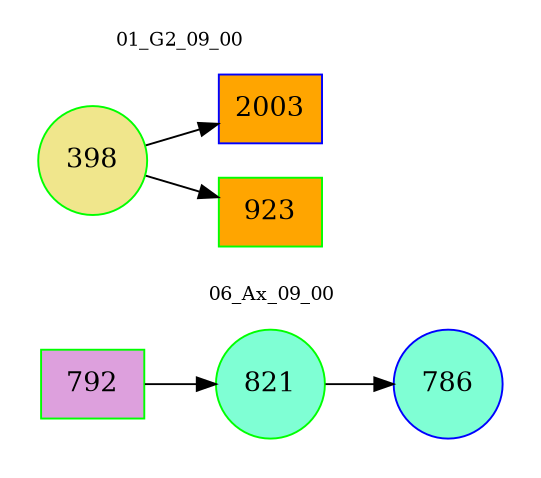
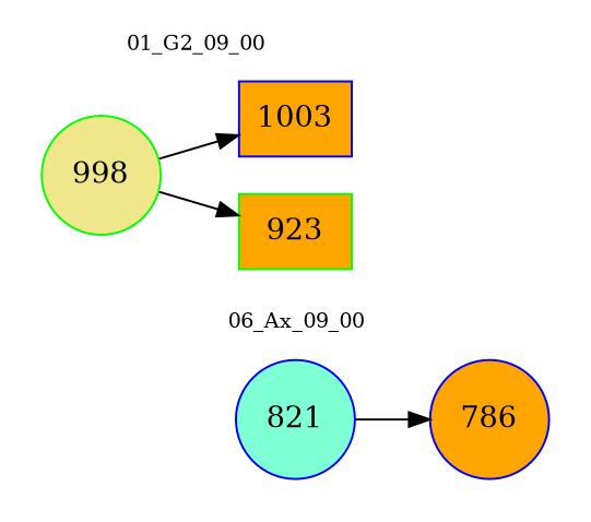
  digraph {
    rankdir=LR
    node [color=green fillcolor=aquamarine shape=box style=filled]
    edge [color=black]
-   n1 [fillcolor=plum label=792]
-   n2 [color=blue label=786 shape=circle]
-   n3 [label=821 shape=circle]
-   n4 [fillcolor=khaki label=398 shape=circle]
+   n2 [color=blue fillcolor=orange label=786 shape=circle]
+   n3 [color=blue label=821 shape=circle]
+   n4 [fillcolor=khaki label=998 shape=circle]
    n5 [fillcolor=orange label=923]
-   n6 [color=blue fillcolor=orange label=2003]
+   n6 [color=blue fillcolor=orange label=1003]
    subgraph cluster_1 {
      color=white
      fontsize=10
      label="06_Ax_09_00"
-     n1
      n2
      n3
    }
    subgraph cluster_2 {
      color=white
      fontsize=10
      label="01_G2_09_00"
      n4
      n5
      n6
    }
-   n1 -> n3
    n3 -> n2
    n4 -> n5
    n4 -> n6
  }
